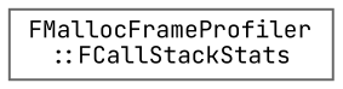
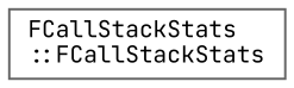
  digraph {
    rankdir=TB
    fontname="JetBrains Mono"
-   n1 [color=grey40 fillcolor=white fontname="JetBrains Mono" fontsize=10 height=0.2 label="FMallocFrameProfiler\l::FCallStackStats" shape=box style=filled width=0.4]
+   n1 [color=grey40 fillcolor=white fontname="JetBrains Mono" fontsize=10 height=0.2 label="FCallStackStats\l::FCallStackStats" shape=box style=filled width=0.4]
  }
